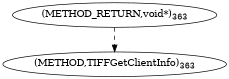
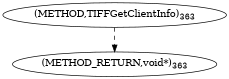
  digraph {
    n1 [label=<(METHOD,TIFFGetClientInfo)<SUB>363</SUB>>]
    n2 [label=<(METHOD_RETURN,void*)<SUB>363</SUB>>]
-   n2 -> n1 [style=dashed]
+   n1 -> n2 [style=dashed]
  }
